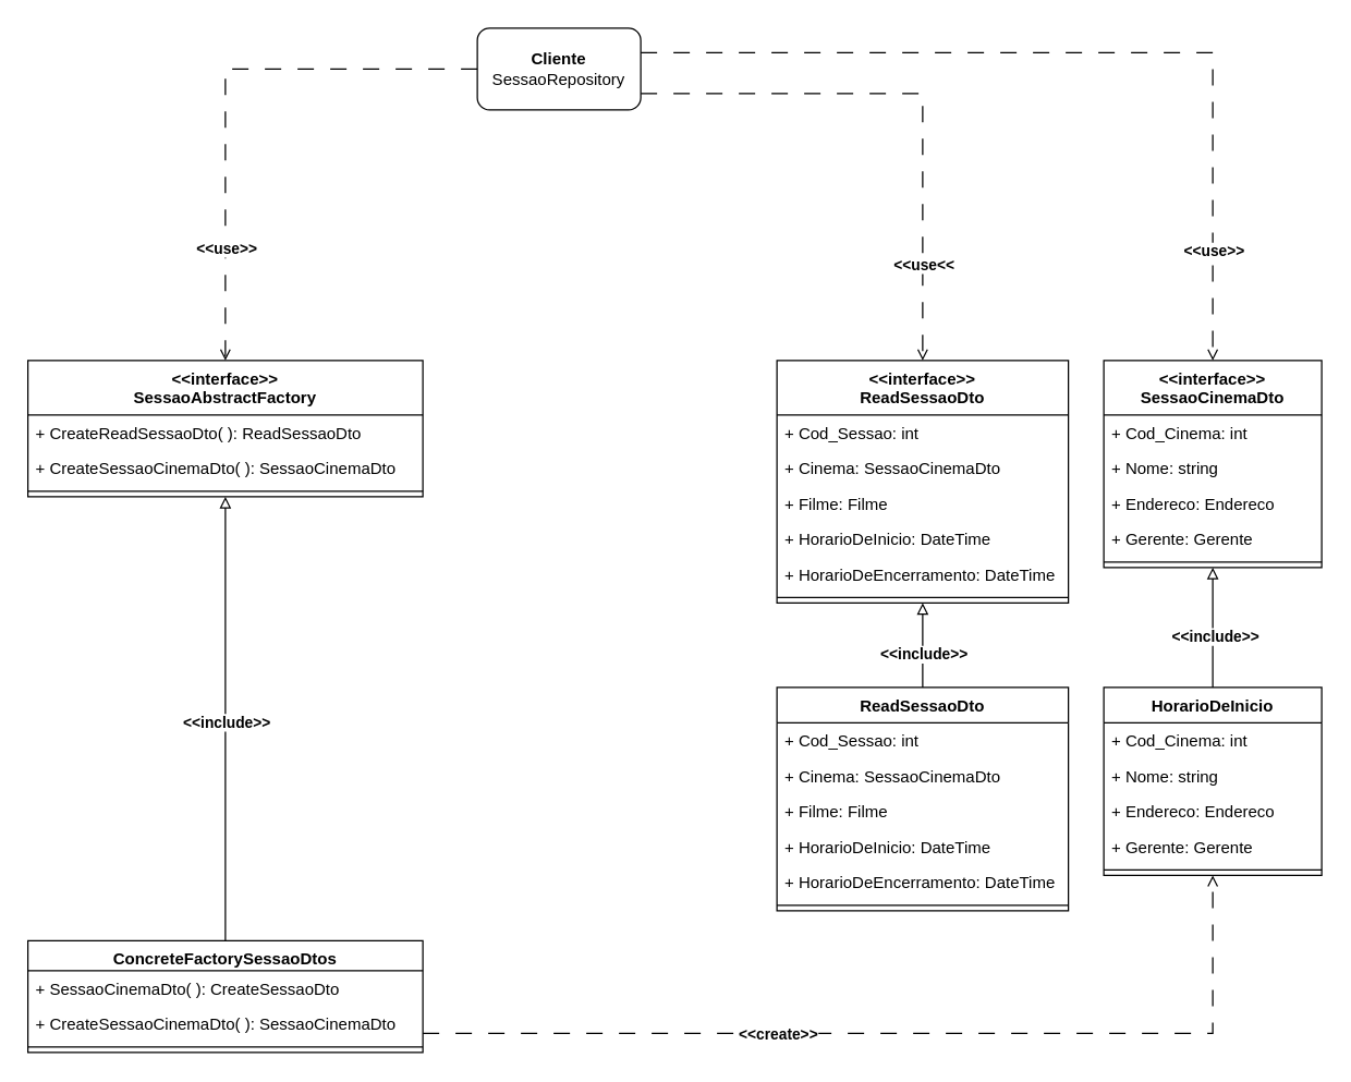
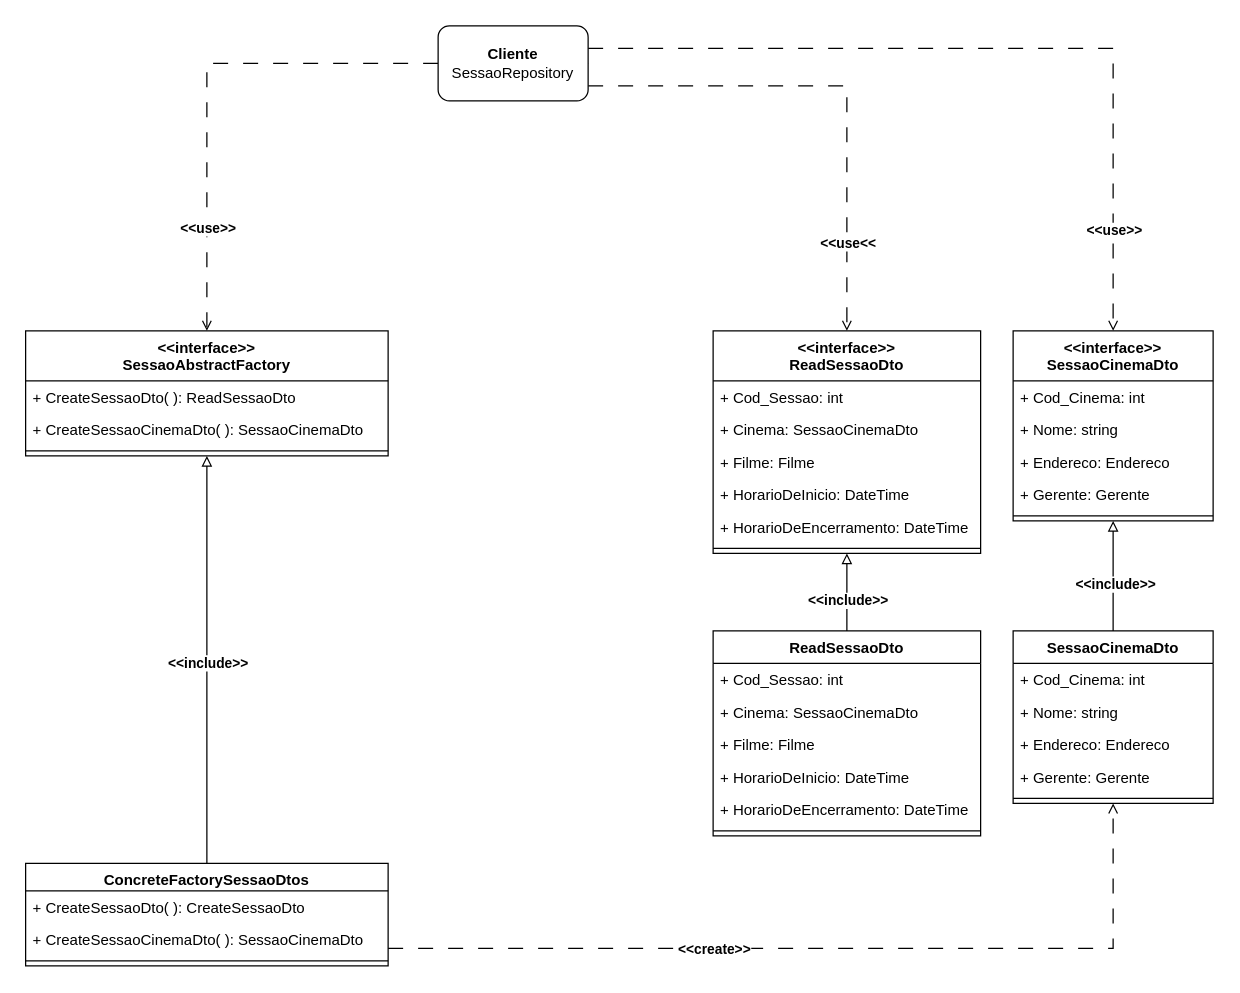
  <mxCell id="0" />
  <mxCell id="1" parent="0" />
  <mxCell id="2" value="&lt;&lt;interface&gt;&gt;&#10;SessaoAbstractFactory&#10;" style="swimlane;fontStyle=1;align=center;verticalAlign=top;childLayout=stackLayout;horizontal=1;startSize=40;horizontalStack=0;resizeParent=1;resizeParentMax=0;resizeLast=0;collapsible=1;marginBottom=0;" parent="1" vertex="1"><mxGeometry x="20" y="264" width="290" height="100" as="geometry" /></mxCell>
- <mxCell id="3" value="+ CreateReadSessaoDto( ): ReadSessaoDto" style="text;strokeColor=none;fillColor=none;align=left;verticalAlign=top;spacingLeft=4;spacingRight=4;overflow=hidden;rotatable=0;points=[[0,0.5],[1,0.5]];portConstraint=eastwest;" parent="2" vertex="1"><mxGeometry y="40" width="290" height="26" as="geometry" /></mxCell>
+ <mxCell id="3" value="+ CreateSessaoDto( ): ReadSessaoDto" style="text;strokeColor=none;fillColor=none;align=left;verticalAlign=top;spacingLeft=4;spacingRight=4;overflow=hidden;rotatable=0;points=[[0,0.5],[1,0.5]];portConstraint=eastwest;" parent="2" vertex="1"><mxGeometry y="40" width="290" height="26" as="geometry" /></mxCell>
  <mxCell id="4" value="+ CreateSessaoCinemaDto( ): SessaoCinemaDto" style="text;strokeColor=none;fillColor=none;align=left;verticalAlign=top;spacingLeft=4;spacingRight=4;overflow=hidden;rotatable=0;points=[[0,0.5],[1,0.5]];portConstraint=eastwest;" parent="2" vertex="1"><mxGeometry y="66" width="290" height="26" as="geometry" /></mxCell>
  <mxCell id="5" value="" style="line;strokeWidth=1;fillColor=none;align=left;verticalAlign=middle;spacingTop=-1;spacingLeft=3;spacingRight=3;rotatable=0;labelPosition=right;points=[];portConstraint=eastwest;strokeColor=inherit;" parent="2" vertex="1"><mxGeometry y="92" width="290" height="8" as="geometry" /></mxCell>
  <mxCell id="6" style="rounded=0;orthogonalLoop=1;jettySize=auto;html=1;fontSize=18;endArrow=block;endFill=0;jumpStyle=none;entryX=0.5;entryY=1;entryDx=0;entryDy=0;" parent="1" source="8" target="2" edge="1"><mxGeometry relative="1" as="geometry"><mxPoint x="156" y="444" as="targetPoint" /></mxGeometry></mxCell>
  <mxCell id="7" value="&lt;b&gt;&amp;lt;&amp;lt;include&amp;gt;&amp;gt;&lt;/b&gt;" style="edgeLabel;html=1;align=center;verticalAlign=middle;resizable=0;points=[];" parent="6" vertex="1" connectable="0"><mxGeometry x="0.095" relative="1" as="geometry"><mxPoint y="17" as="offset" /></mxGeometry></mxCell>
  <mxCell id="8" value="ConcreteFactorySessaoDtos" style="swimlane;fontStyle=1;align=center;verticalAlign=top;childLayout=stackLayout;horizontal=1;startSize=22;horizontalStack=0;resizeParent=1;resizeParentMax=0;resizeLast=0;collapsible=1;marginBottom=0;" parent="1" vertex="1"><mxGeometry x="20" y="690" width="290" height="82" as="geometry" /></mxCell>
- <mxCell id="9" value="+ SessaoCinemaDto( ): CreateSessaoDto" style="text;strokeColor=none;fillColor=none;align=left;verticalAlign=top;spacingLeft=4;spacingRight=4;overflow=hidden;rotatable=0;points=[[0,0.5],[1,0.5]];portConstraint=eastwest;" parent="8" vertex="1"><mxGeometry y="22" width="290" height="26" as="geometry" /></mxCell>
+ <mxCell id="9" value="+ CreateSessaoDto( ): CreateSessaoDto" style="text;strokeColor=none;fillColor=none;align=left;verticalAlign=top;spacingLeft=4;spacingRight=4;overflow=hidden;rotatable=0;points=[[0,0.5],[1,0.5]];portConstraint=eastwest;" parent="8" vertex="1"><mxGeometry y="22" width="290" height="26" as="geometry" /></mxCell>
  <mxCell id="10" value="+ CreateSessaoCinemaDto( ): SessaoCinemaDto" style="text;strokeColor=none;fillColor=none;align=left;verticalAlign=top;spacingLeft=4;spacingRight=4;overflow=hidden;rotatable=0;points=[[0,0.5],[1,0.5]];portConstraint=eastwest;" parent="8" vertex="1"><mxGeometry y="48" width="290" height="26" as="geometry" /></mxCell>
  <mxCell id="11" value="" style="line;strokeWidth=1;fillColor=none;align=left;verticalAlign=middle;spacingTop=-1;spacingLeft=3;spacingRight=3;rotatable=0;labelPosition=right;points=[];portConstraint=eastwest;strokeColor=inherit;" parent="8" vertex="1"><mxGeometry y="74" width="290" height="8" as="geometry" /></mxCell>
  <mxCell id="12" value="&lt;&lt;interface&gt;&gt;&#10;ReadSessaoDto" style="swimlane;fontStyle=1;align=center;verticalAlign=top;childLayout=stackLayout;horizontal=1;startSize=40;horizontalStack=0;resizeParent=1;resizeParentMax=0;resizeLast=0;collapsible=1;marginBottom=0;fontSize=12;" parent="1" vertex="1"><mxGeometry x="570" y="264" width="214" height="178" as="geometry" /></mxCell>
  <mxCell id="13" value="+ Cod_Sessao: int" style="text;strokeColor=none;fillColor=none;align=left;verticalAlign=top;spacingLeft=4;spacingRight=4;overflow=hidden;rotatable=0;points=[[0,0.5],[1,0.5]];portConstraint=eastwest;fontSize=12;" parent="12" vertex="1"><mxGeometry y="40" width="214" height="26" as="geometry" /></mxCell>
  <mxCell id="14" value="+ Cinema: SessaoCinemaDto" style="text;strokeColor=none;fillColor=none;align=left;verticalAlign=top;spacingLeft=4;spacingRight=4;overflow=hidden;rotatable=0;points=[[0,0.5],[1,0.5]];portConstraint=eastwest;fontSize=12;" parent="12" vertex="1"><mxGeometry y="66" width="214" height="26" as="geometry" /></mxCell>
  <mxCell id="15" value="+ Filme: Filme" style="text;strokeColor=none;fillColor=none;align=left;verticalAlign=top;spacingLeft=4;spacingRight=4;overflow=hidden;rotatable=0;points=[[0,0.5],[1,0.5]];portConstraint=eastwest;fontSize=12;" parent="12" vertex="1"><mxGeometry y="92" width="214" height="26" as="geometry" /></mxCell>
  <mxCell id="16" value="+ HorarioDeInicio: DateTime" style="text;strokeColor=none;fillColor=none;align=left;verticalAlign=top;spacingLeft=4;spacingRight=4;overflow=hidden;rotatable=0;points=[[0,0.5],[1,0.5]];portConstraint=eastwest;fontSize=12;" parent="12" vertex="1"><mxGeometry y="118" width="214" height="26" as="geometry" /></mxCell>
  <mxCell id="17" value="+ HorarioDeEncerramento: DateTime" style="text;strokeColor=none;fillColor=none;align=left;verticalAlign=top;spacingLeft=4;spacingRight=4;overflow=hidden;rotatable=0;points=[[0,0.5],[1,0.5]];portConstraint=eastwest;fontSize=12;" parent="12" vertex="1"><mxGeometry y="144" width="214" height="26" as="geometry" /></mxCell>
  <mxCell id="18" value="" style="line;strokeWidth=1;fillColor=none;align=left;verticalAlign=middle;spacingTop=-1;spacingLeft=3;spacingRight=3;rotatable=0;labelPosition=right;points=[];portConstraint=eastwest;strokeColor=inherit;fontSize=12;" parent="12" vertex="1"><mxGeometry y="170" width="214" height="8" as="geometry" /></mxCell>
  <mxCell id="19" value="&lt;&lt;interface&gt;&gt;&#10;SessaoCinemaDto" style="swimlane;fontStyle=1;align=center;verticalAlign=top;childLayout=stackLayout;horizontal=1;startSize=40;horizontalStack=0;resizeParent=1;resizeParentMax=0;resizeLast=0;collapsible=1;marginBottom=0;fontSize=12;" parent="1" vertex="1"><mxGeometry x="810" y="264" width="160" height="152" as="geometry" /></mxCell>
  <mxCell id="20" value="+ Cod_Cinema: int   " style="text;strokeColor=none;fillColor=none;align=left;verticalAlign=top;spacingLeft=4;spacingRight=4;overflow=hidden;rotatable=0;points=[[0,0.5],[1,0.5]];portConstraint=eastwest;fontSize=12;" parent="19" vertex="1"><mxGeometry y="40" width="160" height="26" as="geometry" /></mxCell>
  <mxCell id="21" value="+ Nome: string" style="text;strokeColor=none;fillColor=none;align=left;verticalAlign=top;spacingLeft=4;spacingRight=4;overflow=hidden;rotatable=0;points=[[0,0.5],[1,0.5]];portConstraint=eastwest;fontSize=12;" parent="19" vertex="1"><mxGeometry y="66" width="160" height="26" as="geometry" /></mxCell>
  <mxCell id="22" value="+ Endereco: Endereco" style="text;strokeColor=none;fillColor=none;align=left;verticalAlign=top;spacingLeft=4;spacingRight=4;overflow=hidden;rotatable=0;points=[[0,0.5],[1,0.5]];portConstraint=eastwest;fontSize=12;" parent="19" vertex="1"><mxGeometry y="92" width="160" height="26" as="geometry" /></mxCell>
  <mxCell id="23" value="+ Gerente: Gerente" style="text;strokeColor=none;fillColor=none;align=left;verticalAlign=top;spacingLeft=4;spacingRight=4;overflow=hidden;rotatable=0;points=[[0,0.5],[1,0.5]];portConstraint=eastwest;fontSize=12;" parent="19" vertex="1"><mxGeometry y="118" width="160" height="26" as="geometry" /></mxCell>
  <mxCell id="24" value="" style="line;strokeWidth=1;fillColor=none;align=left;verticalAlign=middle;spacingTop=-1;spacingLeft=3;spacingRight=3;rotatable=0;labelPosition=right;points=[];portConstraint=eastwest;strokeColor=inherit;fontSize=12;" parent="19" vertex="1"><mxGeometry y="144" width="160" height="8" as="geometry" /></mxCell>
  <mxCell id="25" style="edgeStyle=none;rounded=0;orthogonalLoop=1;jettySize=auto;html=1;entryX=0.5;entryY=1;entryDx=0;entryDy=0;endArrow=block;endFill=0;" parent="1" source="27" target="12" edge="1"><mxGeometry relative="1" as="geometry" /></mxCell>
  <mxCell id="26" value="&lt;b&gt;&amp;lt;&amp;lt;include&amp;gt;&amp;gt;&lt;/b&gt;" style="edgeLabel;html=1;align=center;verticalAlign=middle;resizable=0;points=[];" parent="25" vertex="1" connectable="0"><mxGeometry x="0.169" y="1" relative="1" as="geometry"><mxPoint x="1" y="11" as="offset" /></mxGeometry></mxCell>
  <mxCell id="27" value="ReadSessaoDto" style="swimlane;fontStyle=1;align=center;verticalAlign=top;childLayout=stackLayout;horizontal=1;startSize=26;horizontalStack=0;resizeParent=1;resizeParentMax=0;resizeLast=0;collapsible=1;marginBottom=0;fontSize=12;" parent="1" vertex="1"><mxGeometry x="570" y="504" width="214" height="164" as="geometry" /></mxCell>
  <mxCell id="28" value="+ Cod_Sessao: int" style="text;strokeColor=none;fillColor=none;align=left;verticalAlign=top;spacingLeft=4;spacingRight=4;overflow=hidden;rotatable=0;points=[[0,0.5],[1,0.5]];portConstraint=eastwest;fontSize=12;" parent="27" vertex="1"><mxGeometry y="26" width="214" height="26" as="geometry" /></mxCell>
  <mxCell id="29" value="+ Cinema: SessaoCinemaDto" style="text;strokeColor=none;fillColor=none;align=left;verticalAlign=top;spacingLeft=4;spacingRight=4;overflow=hidden;rotatable=0;points=[[0,0.5],[1,0.5]];portConstraint=eastwest;fontSize=12;" parent="27" vertex="1"><mxGeometry y="52" width="214" height="26" as="geometry" /></mxCell>
  <mxCell id="30" value="+ Filme: Filme" style="text;strokeColor=none;fillColor=none;align=left;verticalAlign=top;spacingLeft=4;spacingRight=4;overflow=hidden;rotatable=0;points=[[0,0.5],[1,0.5]];portConstraint=eastwest;fontSize=12;" parent="27" vertex="1"><mxGeometry y="78" width="214" height="26" as="geometry" /></mxCell>
  <mxCell id="31" value="+ HorarioDeInicio: DateTime" style="text;strokeColor=none;fillColor=none;align=left;verticalAlign=top;spacingLeft=4;spacingRight=4;overflow=hidden;rotatable=0;points=[[0,0.5],[1,0.5]];portConstraint=eastwest;fontSize=12;" parent="27" vertex="1"><mxGeometry y="104" width="214" height="26" as="geometry" /></mxCell>
  <mxCell id="32" value="+ HorarioDeEncerramento: DateTime" style="text;strokeColor=none;fillColor=none;align=left;verticalAlign=top;spacingLeft=4;spacingRight=4;overflow=hidden;rotatable=0;points=[[0,0.5],[1,0.5]];portConstraint=eastwest;fontSize=12;" parent="27" vertex="1"><mxGeometry y="130" width="214" height="26" as="geometry" /></mxCell>
  <mxCell id="33" value="" style="line;strokeWidth=1;fillColor=none;align=left;verticalAlign=middle;spacingTop=-1;spacingLeft=3;spacingRight=3;rotatable=0;labelPosition=right;points=[];portConstraint=eastwest;strokeColor=inherit;fontSize=12;" parent="27" vertex="1"><mxGeometry y="156" width="214" height="8" as="geometry" /></mxCell>
  <mxCell id="34" style="edgeStyle=none;rounded=0;orthogonalLoop=1;jettySize=auto;html=1;entryX=0.5;entryY=1;entryDx=0;entryDy=0;endArrow=block;endFill=0;" parent="1" source="36" target="19" edge="1"><mxGeometry relative="1" as="geometry" /></mxCell>
  <mxCell id="35" value="&lt;b&gt;&amp;lt;&amp;lt;include&amp;gt;&amp;gt;&lt;/b&gt;" style="edgeLabel;html=1;align=center;verticalAlign=middle;resizable=0;points=[];" parent="34" vertex="1" connectable="0"><mxGeometry x="-0.139" y="-1" relative="1" as="geometry"><mxPoint as="offset" /></mxGeometry></mxCell>
- <mxCell id="36" value="HorarioDeInicio" style="swimlane;fontStyle=1;align=center;verticalAlign=top;childLayout=stackLayout;horizontal=1;startSize=26;horizontalStack=0;resizeParent=1;resizeParentMax=0;resizeLast=0;collapsible=1;marginBottom=0;fontSize=12;" parent="1" vertex="1"><mxGeometry x="810" y="504" width="160" height="138" as="geometry" /></mxCell>
+ <mxCell id="36" value="SessaoCinemaDto" style="swimlane;fontStyle=1;align=center;verticalAlign=top;childLayout=stackLayout;horizontal=1;startSize=26;horizontalStack=0;resizeParent=1;resizeParentMax=0;resizeLast=0;collapsible=1;marginBottom=0;fontSize=12;" parent="1" vertex="1"><mxGeometry x="810" y="504" width="160" height="138" as="geometry" /></mxCell>
  <mxCell id="37" value="+ Cod_Cinema: int   " style="text;strokeColor=none;fillColor=none;align=left;verticalAlign=top;spacingLeft=4;spacingRight=4;overflow=hidden;rotatable=0;points=[[0,0.5],[1,0.5]];portConstraint=eastwest;fontSize=12;" parent="36" vertex="1"><mxGeometry y="26" width="160" height="26" as="geometry" /></mxCell>
  <mxCell id="38" value="+ Nome: string" style="text;strokeColor=none;fillColor=none;align=left;verticalAlign=top;spacingLeft=4;spacingRight=4;overflow=hidden;rotatable=0;points=[[0,0.5],[1,0.5]];portConstraint=eastwest;fontSize=12;" parent="36" vertex="1"><mxGeometry y="52" width="160" height="26" as="geometry" /></mxCell>
  <mxCell id="39" value="+ Endereco: Endereco" style="text;strokeColor=none;fillColor=none;align=left;verticalAlign=top;spacingLeft=4;spacingRight=4;overflow=hidden;rotatable=0;points=[[0,0.5],[1,0.5]];portConstraint=eastwest;fontSize=12;" parent="36" vertex="1"><mxGeometry y="78" width="160" height="26" as="geometry" /></mxCell>
  <mxCell id="40" value="+ Gerente: Gerente" style="text;strokeColor=none;fillColor=none;align=left;verticalAlign=top;spacingLeft=4;spacingRight=4;overflow=hidden;rotatable=0;points=[[0,0.5],[1,0.5]];portConstraint=eastwest;fontSize=12;" parent="36" vertex="1"><mxGeometry y="104" width="160" height="26" as="geometry" /></mxCell>
  <mxCell id="41" value="" style="line;strokeWidth=1;fillColor=none;align=left;verticalAlign=middle;spacingTop=-1;spacingLeft=3;spacingRight=3;rotatable=0;labelPosition=right;points=[];portConstraint=eastwest;strokeColor=inherit;fontSize=12;" parent="36" vertex="1"><mxGeometry y="130" width="160" height="8" as="geometry" /></mxCell>
  <mxCell id="42" style="edgeStyle=orthogonalEdgeStyle;rounded=0;orthogonalLoop=1;jettySize=auto;html=1;entryX=0.5;entryY=0;entryDx=0;entryDy=0;dashed=1;dashPattern=12 12;endArrow=open;endFill=0;exitX=1;exitY=0.5;exitDx=0;exitDy=0;" parent="1" source="48" target="19" edge="1"><mxGeometry relative="1" as="geometry"><Array as="points"><mxPoint x="440" y="38" /><mxPoint x="890" y="38" /></Array></mxGeometry></mxCell>
  <mxCell id="43" value="&lt;b&gt;&amp;lt;&amp;lt;use&amp;gt;&amp;gt;&lt;/b&gt;" style="edgeLabel;html=1;align=center;verticalAlign=middle;resizable=0;points=[];" parent="42" vertex="1" connectable="0"><mxGeometry x="0.805" y="1" relative="1" as="geometry"><mxPoint x="-1" y="-11" as="offset" /></mxGeometry></mxCell>
  <mxCell id="44" style="edgeStyle=orthogonalEdgeStyle;rounded=0;orthogonalLoop=1;jettySize=auto;html=1;entryX=0.5;entryY=0;entryDx=0;entryDy=0;dashed=1;dashPattern=12 12;endArrow=open;endFill=0;" parent="1" source="48" target="2" edge="1"><mxGeometry relative="1" as="geometry" /></mxCell>
  <mxCell id="45" value="&lt;b&gt;&amp;lt;&amp;lt;use&amp;gt;&amp;gt;&lt;/b&gt;" style="edgeLabel;html=1;align=center;verticalAlign=middle;resizable=0;points=[];" parent="44" vertex="1" connectable="0"><mxGeometry x="0.522" y="-2" relative="1" as="geometry"><mxPoint x="2" y="12" as="offset" /></mxGeometry></mxCell>
  <mxCell id="46" style="edgeStyle=orthogonalEdgeStyle;rounded=0;orthogonalLoop=1;jettySize=auto;html=1;entryX=0.5;entryY=0;entryDx=0;entryDy=0;dashed=1;dashPattern=12 12;endArrow=open;endFill=0;" parent="1" source="48" target="12" edge="1"><mxGeometry relative="1" as="geometry"><Array as="points"><mxPoint x="677" y="68" /></Array></mxGeometry></mxCell>
  <mxCell id="47" value="&lt;b&gt;&amp;lt;&amp;lt;use&amp;lt;&amp;lt;&lt;/b&gt;" style="edgeLabel;html=1;align=center;verticalAlign=middle;resizable=0;points=[];" parent="46" vertex="1" connectable="0"><mxGeometry x="0.614" y="-1" relative="1" as="geometry"><mxPoint x="1" y="7" as="offset" /></mxGeometry></mxCell>
  <mxCell id="48" value="&lt;b&gt;Cliente&lt;/b&gt;&lt;br&gt;SessaoRepository" style="rounded=1;whiteSpace=wrap;html=1;" parent="1" vertex="1"><mxGeometry x="350" y="20" width="120" height="60" as="geometry" /></mxCell>
  <mxCell id="49" style="edgeStyle=orthogonalEdgeStyle;rounded=0;orthogonalLoop=1;jettySize=auto;html=1;entryX=0.5;entryY=1;entryDx=0;entryDy=0;dashed=1;dashPattern=12 12;endArrow=open;endFill=0;" parent="1" source="10" target="36" edge="1"><mxGeometry relative="1" as="geometry"><Array as="points"><mxPoint x="890" y="758" /></Array></mxGeometry></mxCell>
  <mxCell id="50" value="&lt;b&gt;&amp;lt;&amp;lt;create&amp;gt;&amp;gt;&lt;/b&gt;" style="edgeLabel;html=1;align=center;verticalAlign=middle;resizable=0;points=[];" parent="49" vertex="1" connectable="0"><mxGeometry x="0.097" y="-2" relative="1" as="geometry"><mxPoint x="-122" y="-2" as="offset" /></mxGeometry></mxCell>
